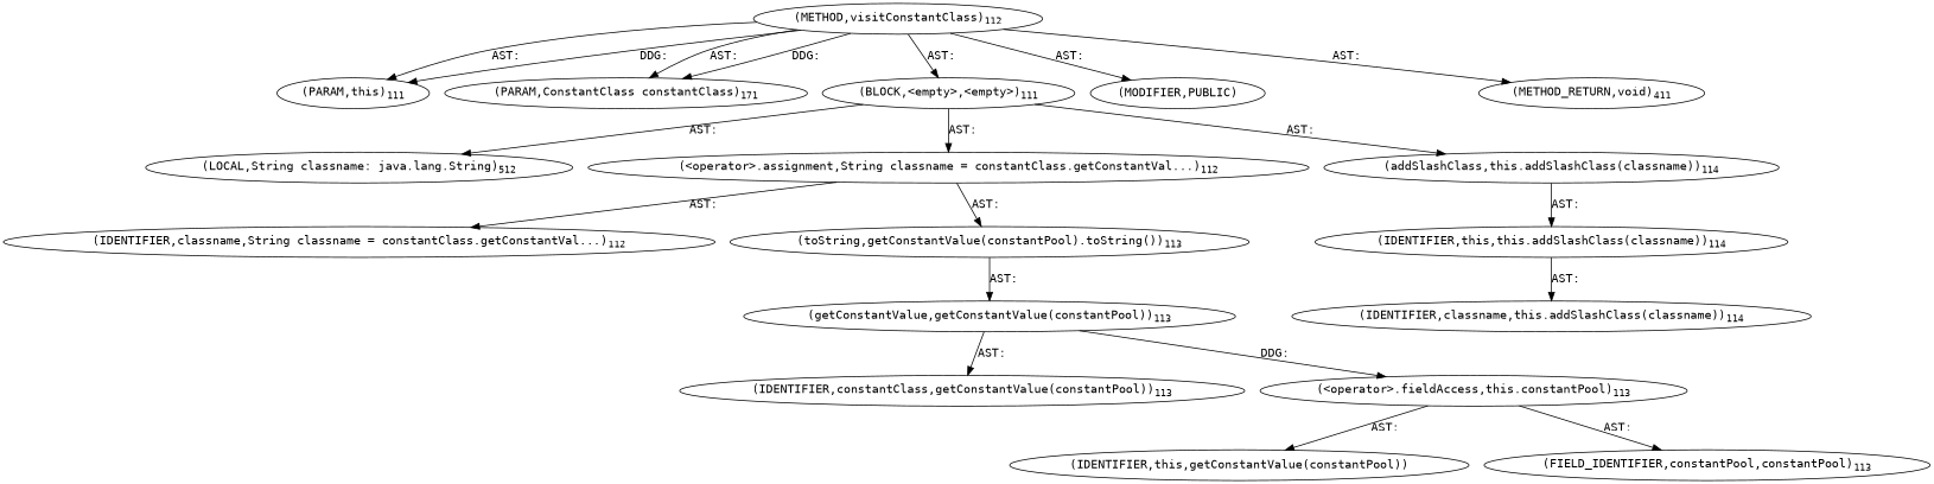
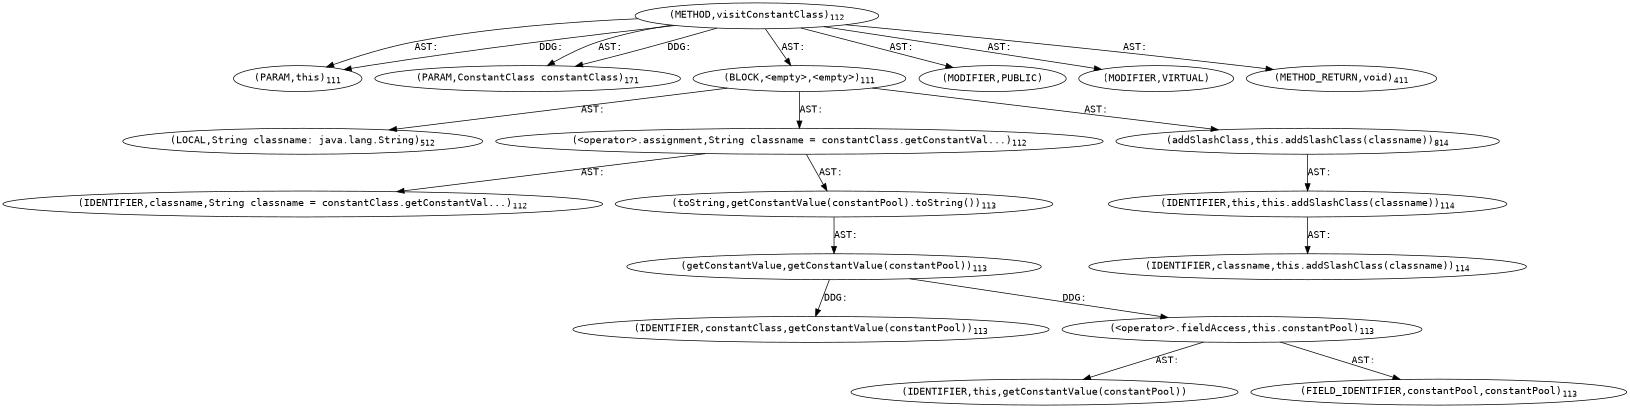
  digraph {
    fontname="DejaVu Sans Mono"
    node [fontname="DejaVu Sans Mono"]
    edge [fontname="DejaVu Sans Mono"]
    n1 [label=<(METHOD,visitConstantClass)<SUB>112</SUB>>]
    n2 [label=<(PARAM,this)<SUB>111</SUB>>]
    n3 [label=<(PARAM,ConstantClass constantClass)<SUB>171</SUB>>]
    n4 [label=<(BLOCK,&lt;empty&gt;,&lt;empty&gt;)<SUB>111</SUB>>]
    n5 [label=<(MODIFIER,PUBLIC)>]
+   n6 [label=<(MODIFIER,VIRTUAL)>]
    n7 [label=<(METHOD_RETURN,void)<SUB>411</SUB>>]
    n8 [label=<(LOCAL,String classname: java.lang.String)<SUB>512</SUB>>]
    n9 [label=<(&lt;operator&gt;.assignment,String classname = constantClass.getConstantVal...)<SUB>112</SUB>>]
-   n10 [label=<(addSlashClass,this.addSlashClass(classname))<SUB>114</SUB>>]
+   n10 [label=<(addSlashClass,this.addSlashClass(classname))<SUB>814</SUB>>]
    n11 [label=<(IDENTIFIER,classname,String classname = constantClass.getConstantVal...)<SUB>112</SUB>>]
    n12 [label=<(toString,getConstantValue(constantPool).toString())<SUB>113</SUB>>]
    n13 [label=<(IDENTIFIER,this,this.addSlashClass(classname))<SUB>114</SUB>>]
    n14 [label=<(getConstantValue,getConstantValue(constantPool))<SUB>113</SUB>>]
    n15 [label=<(IDENTIFIER,constantClass,getConstantValue(constantPool))<SUB>113</SUB>>]
    n16 [label=<(&lt;operator&gt;.fieldAccess,this.constantPool)<SUB>113</SUB>>]
    n17 [label=<(IDENTIFIER,this,getConstantValue(constantPool))>]
    n18 [label=<(FIELD_IDENTIFIER,constantPool,constantPool)<SUB>113</SUB>>]
    n19 [label=<(IDENTIFIER,classname,this.addSlashClass(classname))<SUB>114</SUB>>]
    n1 -> n2 [label="AST: "]
    n1 -> n2 [label="DDG: "]
    n1 -> n3 [label="AST: "]
    n1 -> n3 [label="DDG: "]
    n1 -> n4 [label="AST: "]
    n1 -> n5 [label="AST: "]
+   n1 -> n6 [label="AST: "]
    n1 -> n7 [label="AST: "]
    n4 -> n8 [label="AST: "]
    n4 -> n9 [label="AST: "]
    n4 -> n10 [label="AST: "]
    n9 -> n11 [label="AST: "]
    n9 -> n12 [label="AST: "]
    n10 -> n13 [label="AST: "]
    n12 -> n14 [label="AST: "]
    n13 -> n19 [label="AST: "]
-   n14 -> n15 [label="AST: "]
+   n14 -> n15 [label="DDG: "]
    n14 -> n16 [label="DDG: "]
    n16 -> n17 [label="AST: "]
    n16 -> n18 [label="AST: "]
  }
